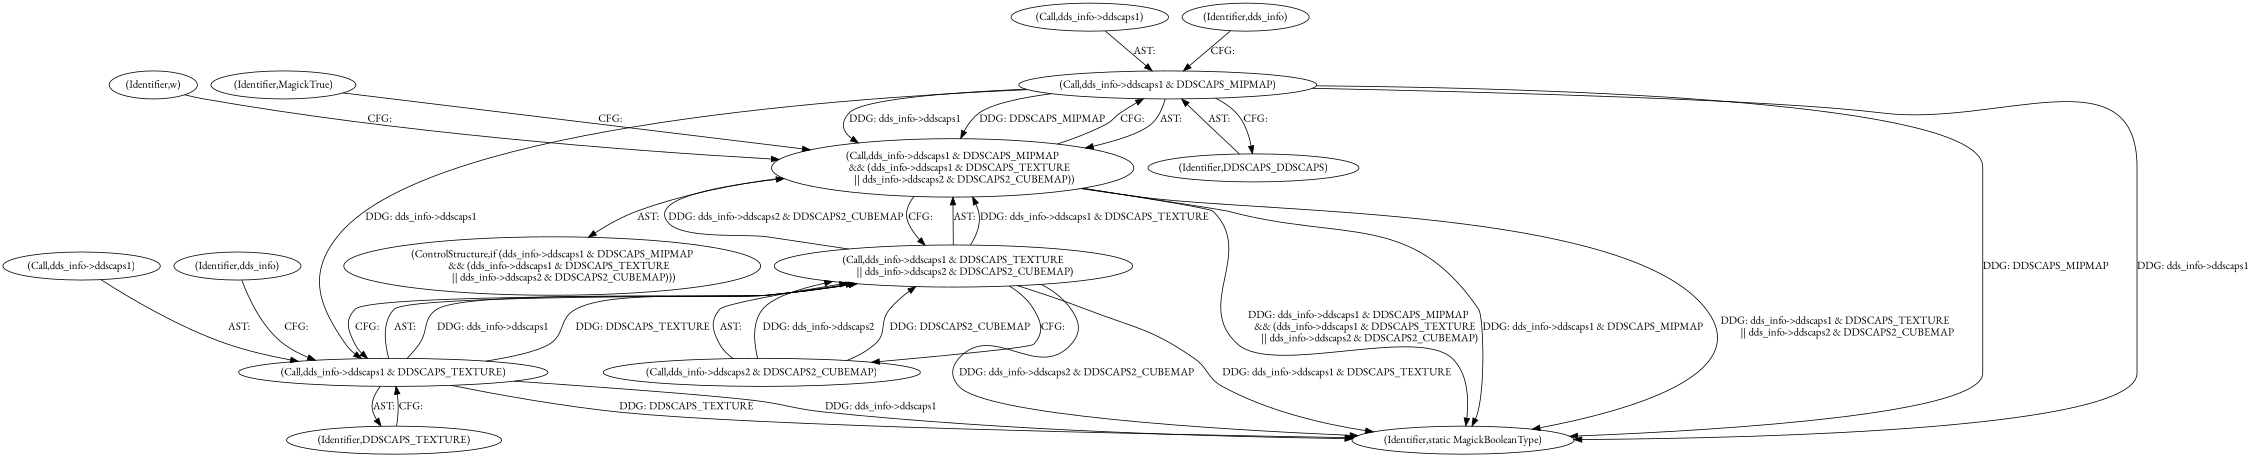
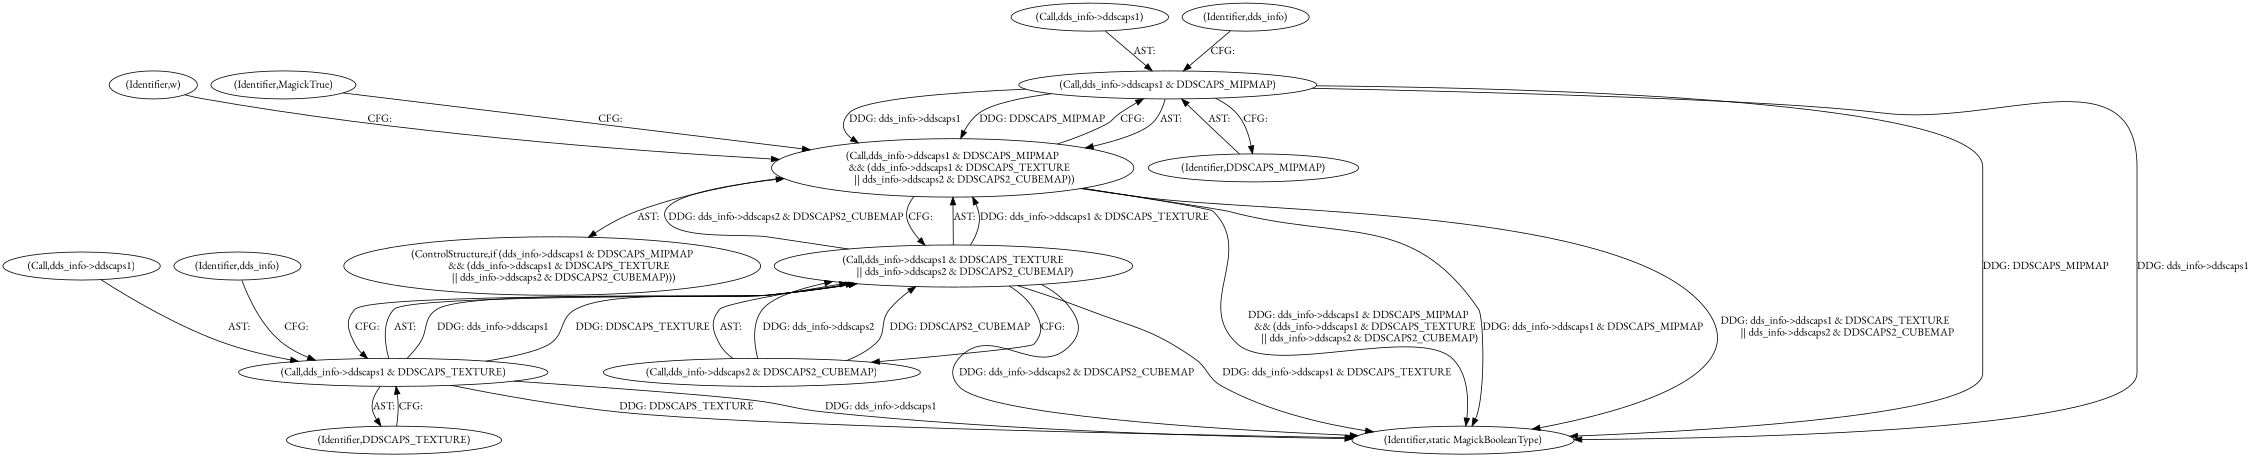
  digraph {
    fontname="EB Garamond"
    node [fontname="EB Garamond"]
    edge [fontname="EB Garamond"]
    n1 [label="(Call,dds_info->ddscaps1 & DDSCAPS_MIPMAP)"]
    n2 [label="(Call,dds_info->ddscaps1 & DDSCAPS_MIPMAP\n      && (dds_info->ddscaps1 & DDSCAPS_TEXTURE\n          || dds_info->ddscaps2 & DDSCAPS2_CUBEMAP))"]
    n3 [label="(Call,dds_info->ddscaps1 & DDSCAPS_TEXTURE)"]
-   n4 [label="(Identifier,DDSCAPS_DDSCAPS)"]
+   n4 [label="(Identifier,DDSCAPS_MIPMAP)"]
    n5 [label="(Identifier,static MagickBooleanType)"]
    n6 [label="(Call,dds_info->ddscaps1 & DDSCAPS_TEXTURE\n          || dds_info->ddscaps2 & DDSCAPS2_CUBEMAP)"]
    n7 [label="(ControlStructure,if (dds_info->ddscaps1 & DDSCAPS_MIPMAP\n      && (dds_info->ddscaps1 & DDSCAPS_TEXTURE\n          || dds_info->ddscaps2 & DDSCAPS2_CUBEMAP)))"]
    n8 [label="(Identifier,DDSCAPS_TEXTURE)"]
    n9 [label="(Call,dds_info->ddscaps2 & DDSCAPS2_CUBEMAP)"]
    n10 [label="(Call,dds_info->ddscaps1)"]
    n11 [label="(Identifier,dds_info)"]
    n12 [label="(Identifier,w)"]
    n13 [label="(Identifier,dds_info)"]
    n14 [label="(Identifier,MagickTrue)"]
    n15 [label="(Call,dds_info->ddscaps1)"]
    n1 -> n2 [label="AST: "]
    n1 -> n2 [label="DDG: dds_info->ddscaps1"]
    n1 -> n2 [label="DDG: DDSCAPS_MIPMAP"]
-   n1 -> n3 [label="DDG: dds_info->ddscaps1"]
    n1 -> n4 [label="CFG: "]
    n1 -> n5 [label="DDG: DDSCAPS_MIPMAP"]
    n1 -> n5 [label="DDG: dds_info->ddscaps1"]
    n2 -> n1 [label="CFG: "]
    n2 -> n5 [label="DDG: dds_info->ddscaps1 & DDSCAPS_MIPMAP\n      && (dds_info->ddscaps1 & DDSCAPS_TEXTURE\n          || dds_info->ddscaps2 & DDSCAPS2_CUBEMAP)"]
    n2 -> n5 [label="DDG: dds_info->ddscaps1 & DDSCAPS_MIPMAP"]
    n2 -> n5 [label="DDG: dds_info->ddscaps1 & DDSCAPS_TEXTURE\n          || dds_info->ddscaps2 & DDSCAPS2_CUBEMAP"]
    n2 -> n6 [label="CFG: "]
    n2 -> n7 [label="AST: "]
    n3 -> n5 [label="DDG: DDSCAPS_TEXTURE"]
    n3 -> n5 [label="DDG: dds_info->ddscaps1"]
    n3 -> n6 [label="AST: "]
    n3 -> n6 [label="DDG: dds_info->ddscaps1"]
    n3 -> n6 [label="DDG: DDSCAPS_TEXTURE"]
    n3 -> n8 [label="AST: "]
    n4 -> n1 [label="AST: "]
    n6 -> n2 [label="AST: "]
    n6 -> n2 [label="DDG: dds_info->ddscaps1 & DDSCAPS_TEXTURE"]
    n6 -> n2 [label="DDG: dds_info->ddscaps2 & DDSCAPS2_CUBEMAP"]
    n6 -> n3 [label="CFG: "]
    n6 -> n5 [label="DDG: dds_info->ddscaps2 & DDSCAPS2_CUBEMAP"]
    n6 -> n5 [label="DDG: dds_info->ddscaps1 & DDSCAPS_TEXTURE"]
    n6 -> n9 [label="CFG: "]
    n8 -> n3 [label="CFG: "]
    n9 -> n6 [label="AST: "]
    n9 -> n6 [label="DDG: dds_info->ddscaps2"]
    n9 -> n6 [label="DDG: DDSCAPS2_CUBEMAP"]
    n10 -> n1 [label="AST: "]
    n11 -> n1 [label="CFG: "]
    n12 -> n2 [label="CFG: "]
    n13 -> n3 [label="CFG: "]
    n14 -> n2 [label="CFG: "]
    n15 -> n3 [label="AST: "]
  }
